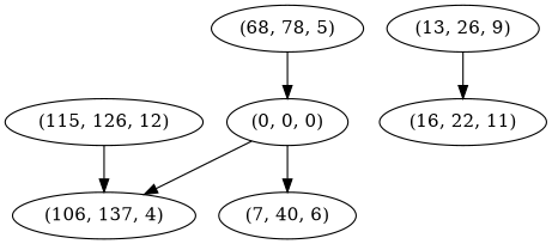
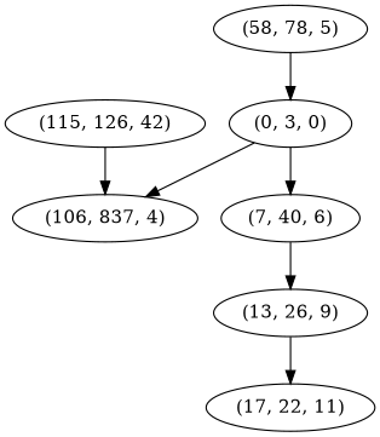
  digraph {
    n1 [label="(7, 40, 6)"]
-   "(0, 0, 0)"
-   "(106, 137, 4)"
+   "(0, 0, 0)" [label="(0, 3, 0)"]
+   "(106, 137, 4)" [label="(106, 837, 4)"]
    "(13, 26, 9)"
-   "(68, 78, 5)"
-   "(17, 22, 11)" [label="(16, 22, 11)"]
-   "(115, 126, 12)"
+   "(68, 78, 5)" [label="(58, 78, 5)"]
+   "(17, 22, 11)"
+   "(115, 126, 12)" [label="(115, 126, 42)"]
+   n1 -> "(13, 26, 9)"
    "(0, 0, 0)" -> n1
    "(0, 0, 0)" -> "(106, 137, 4)"
    "(13, 26, 9)" -> "(17, 22, 11)"
    "(68, 78, 5)" -> "(0, 0, 0)"
    "(115, 126, 12)" -> "(106, 137, 4)"
  }
